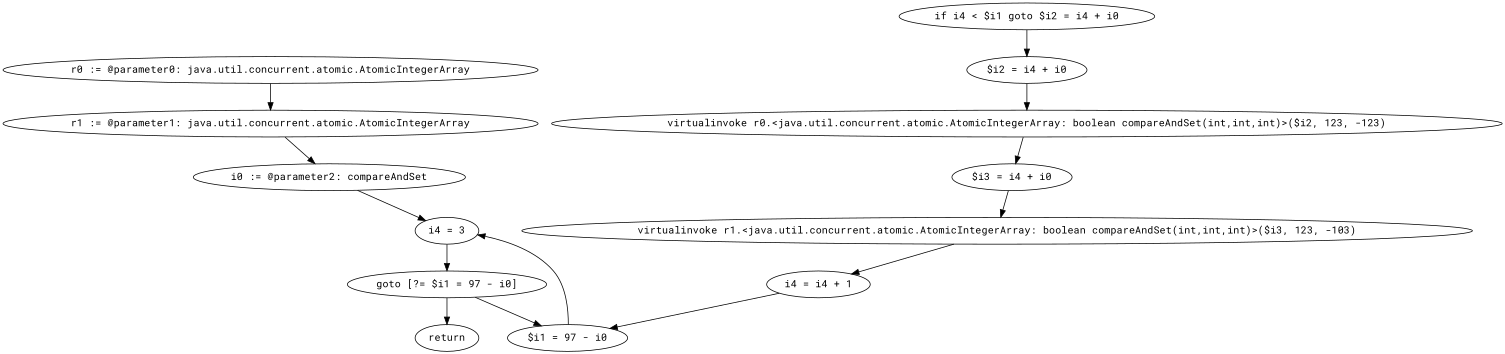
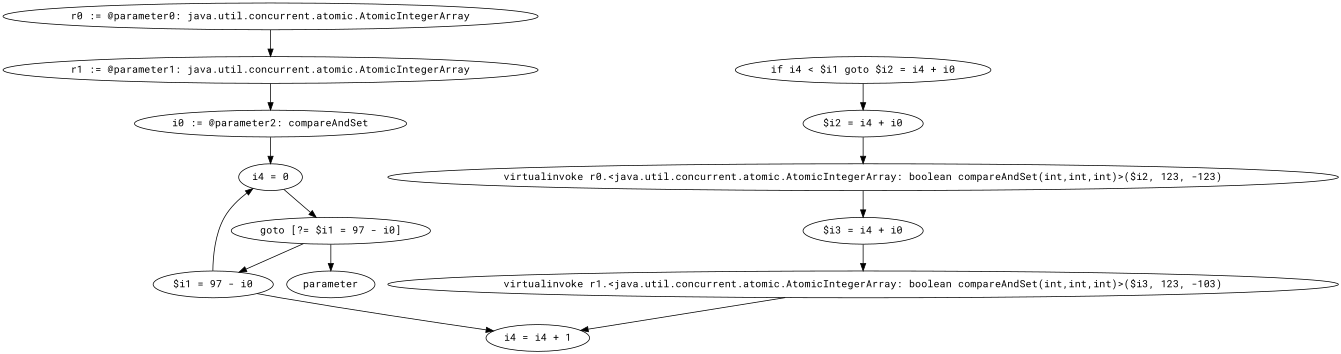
  digraph {
    fontname="Roboto Mono"
    node [fontname="Roboto Mono"]
    edge [fontname="Roboto Mono"]
    "r0 := @parameter0: java.util.concurrent.atomic.AtomicIntegerArray"
    "r1 := @parameter1: java.util.concurrent.atomic.AtomicIntegerArray"
    n3 [label="i0 := @parameter2: compareAndSet"]
-   "i4 = 0" [label="i4 = 3"]
+   "i4 = 0"
    "goto [?= $i1 = 97 - i0]"
    "$i1 = 97 - i0"
-   return
+   return [label=parameter]
    "$i2 = i4 + i0"
    "virtualinvoke r0.<java.util.concurrent.atomic.AtomicIntegerArray: boolean compareAndSet(int,int,int)>($i2, 123, -123)"
    "$i3 = i4 + i0"
    "virtualinvoke r1.<java.util.concurrent.atomic.AtomicIntegerArray: boolean compareAndSet(int,int,int)>($i3, 123, -103)"
    "i4 = i4 + 1"
    "if i4 < $i1 goto $i2 = i4 + i0"
    "r0 := @parameter0: java.util.concurrent.atomic.AtomicIntegerArray" -> "r1 := @parameter1: java.util.concurrent.atomic.AtomicIntegerArray"
    "r1 := @parameter1: java.util.concurrent.atomic.AtomicIntegerArray" -> n3
    n3 -> "i4 = 0"
    "i4 = 0" -> "goto [?= $i1 = 97 - i0]"
    "goto [?= $i1 = 97 - i0]" -> "$i1 = 97 - i0"
    "goto [?= $i1 = 97 - i0]" -> return
    "$i1 = 97 - i0" -> "i4 = 0"
    "$i2 = i4 + i0" -> "virtualinvoke r0.<java.util.concurrent.atomic.AtomicIntegerArray: boolean compareAndSet(int,int,int)>($i2, 123, -123)"
    "virtualinvoke r0.<java.util.concurrent.atomic.AtomicIntegerArray: boolean compareAndSet(int,int,int)>($i2, 123, -123)" -> "$i3 = i4 + i0"
    "$i3 = i4 + i0" -> "virtualinvoke r1.<java.util.concurrent.atomic.AtomicIntegerArray: boolean compareAndSet(int,int,int)>($i3, 123, -103)"
    "virtualinvoke r1.<java.util.concurrent.atomic.AtomicIntegerArray: boolean compareAndSet(int,int,int)>($i3, 123, -103)" -> "i4 = i4 + 1"
-   "i4 = i4 + 1" -> "$i1 = 97 - i0"
+   "$i1 = 97 - i0" -> "i4 = i4 + 1"
    "if i4 < $i1 goto $i2 = i4 + i0" -> "$i2 = i4 + i0"
  }
